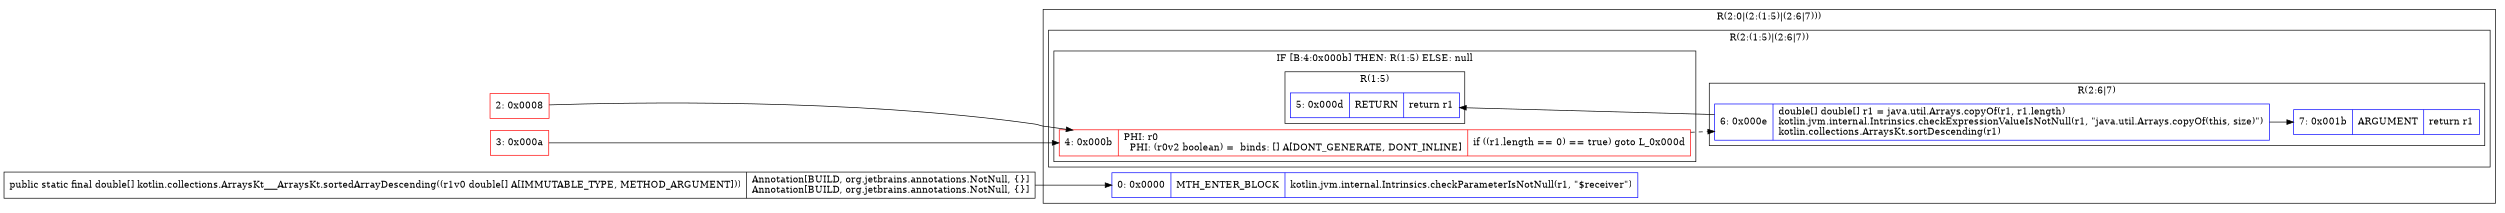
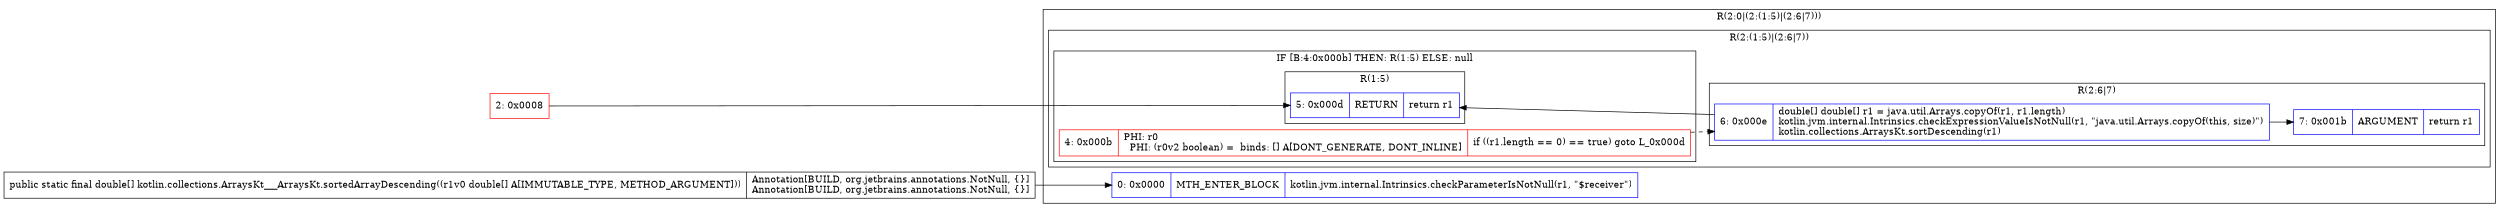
  digraph {
    rankdir=LR
    node [color=blue shape=record]
    n1 [label="{5\:\ 0x000d|RETURN\l|return r1\l}"]
    n2 [color=red label="{4\:\ 0x000b|PHI: r0 \l  PHI: (r0v2 boolean) =  binds: [] A[DONT_GENERATE, DONT_INLINE]\l|if ((r1.length == 0) == true) goto L_0x000d\l}"]
    n3 [label="{6\:\ 0x000e|double[] double[] r1 = java.util.Arrays.copyOf(r1, r1.length)\lkotlin.jvm.internal.Intrinsics.checkExpressionValueIsNotNull(r1, \"java.util.Arrays.copyOf(this, size)\")\lkotlin.collections.ArraysKt.sortDescending(r1)\l}"]
    n4 [label="{7\:\ 0x001b|ARGUMENT\l|return r1\l}"]
    n5 [label="{0\:\ 0x0000|MTH_ENTER_BLOCK\l|kotlin.jvm.internal.Intrinsics.checkParameterIsNotNull(r1, \"$receiver\")\l}"]
    n6 [color=red label="{2\:\ 0x0008}"]
-   n7 [color=red label="{3\:\ 0x000a}"]
    n8 [label="{public static final double[] kotlin.collections.ArraysKt___ArraysKt.sortedArrayDescending((r1v0 double[] A[IMMUTABLE_TYPE, METHOD_ARGUMENT]))  | Annotation[BUILD, org.jetbrains.annotations.NotNull, \{\}]\lAnnotation[BUILD, org.jetbrains.annotations.NotNull, \{\}]\l}" color=""]
    subgraph cluster_1 {
      label="R(2:0|(2:(1:5)|(2:6|7)))"
      n5
      subgraph cluster_2 {
        label="R(2:(1:5)|(2:6|7))"
        subgraph cluster_3 {
          label="IF [B:4:0x000b] THEN: R(1:5) ELSE: null"
          n2
          subgraph cluster_4 {
            label="R(1:5)"
            n1
          }
        }
        subgraph cluster_5 {
          label="R(2:6|7)"
          n3
          n4
        }
      }
    }
    n2 -> n3 [style=dashed]
    n3 -> n1
    n3 -> n4
-   n6 -> n2
-   n7 -> n2
+   n6 -> n1
    n8 -> n5
  }
